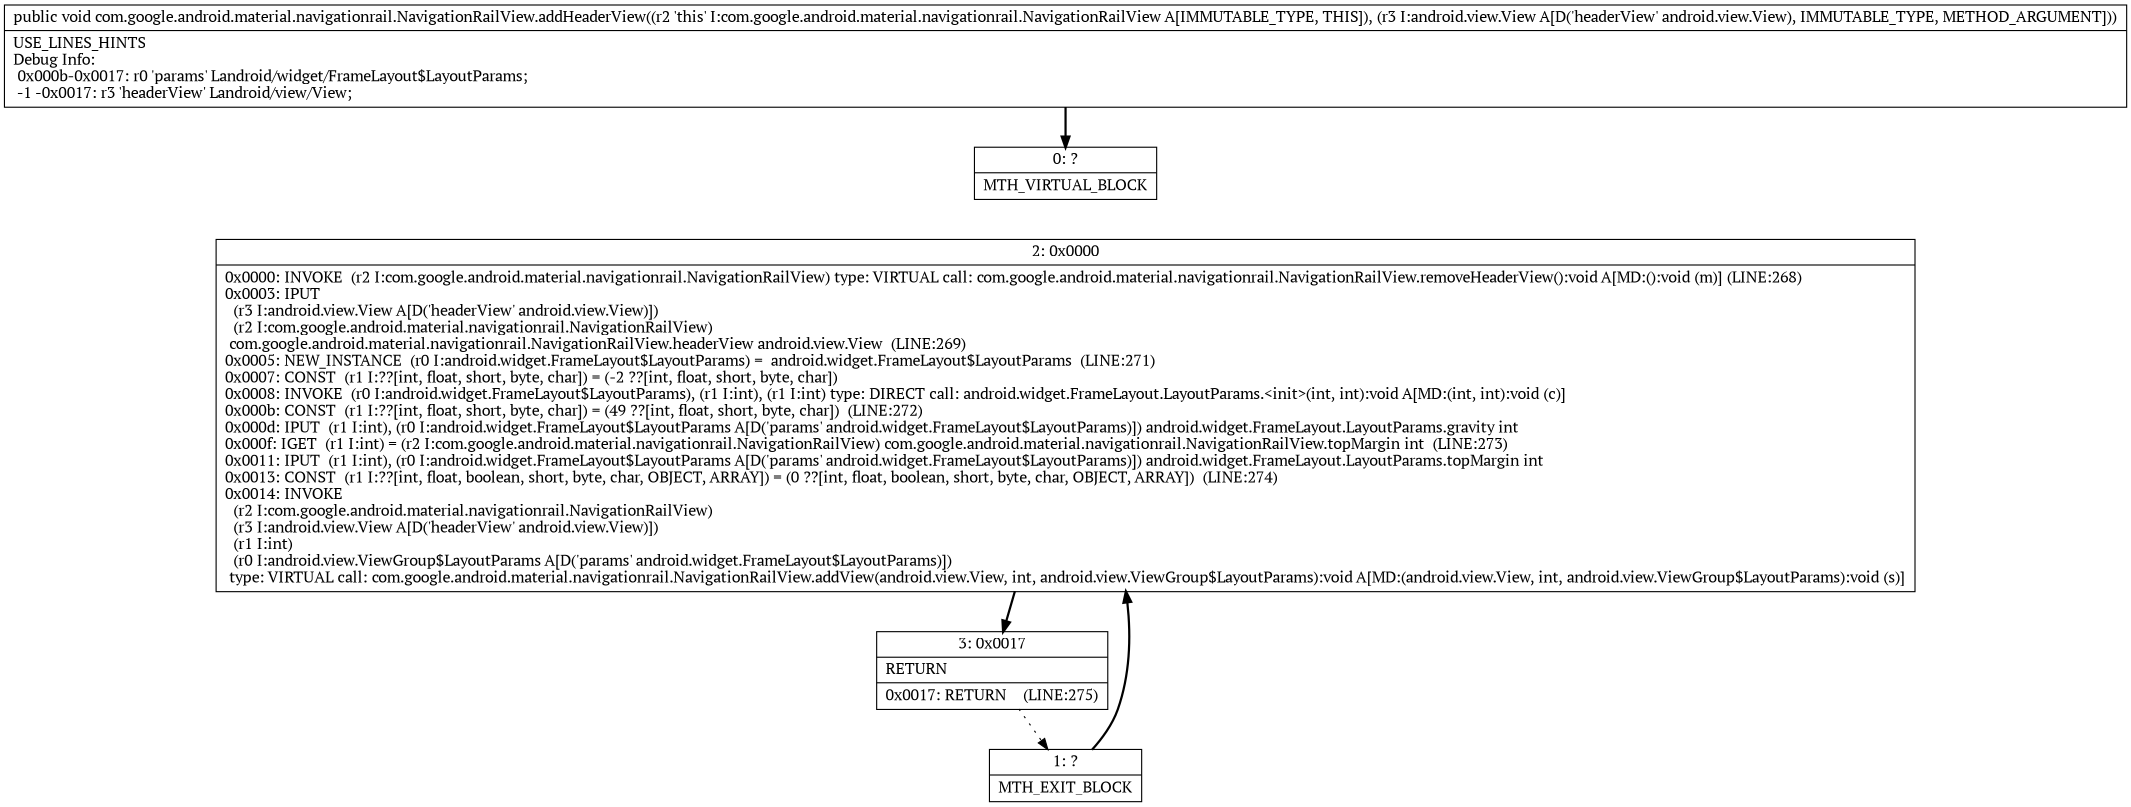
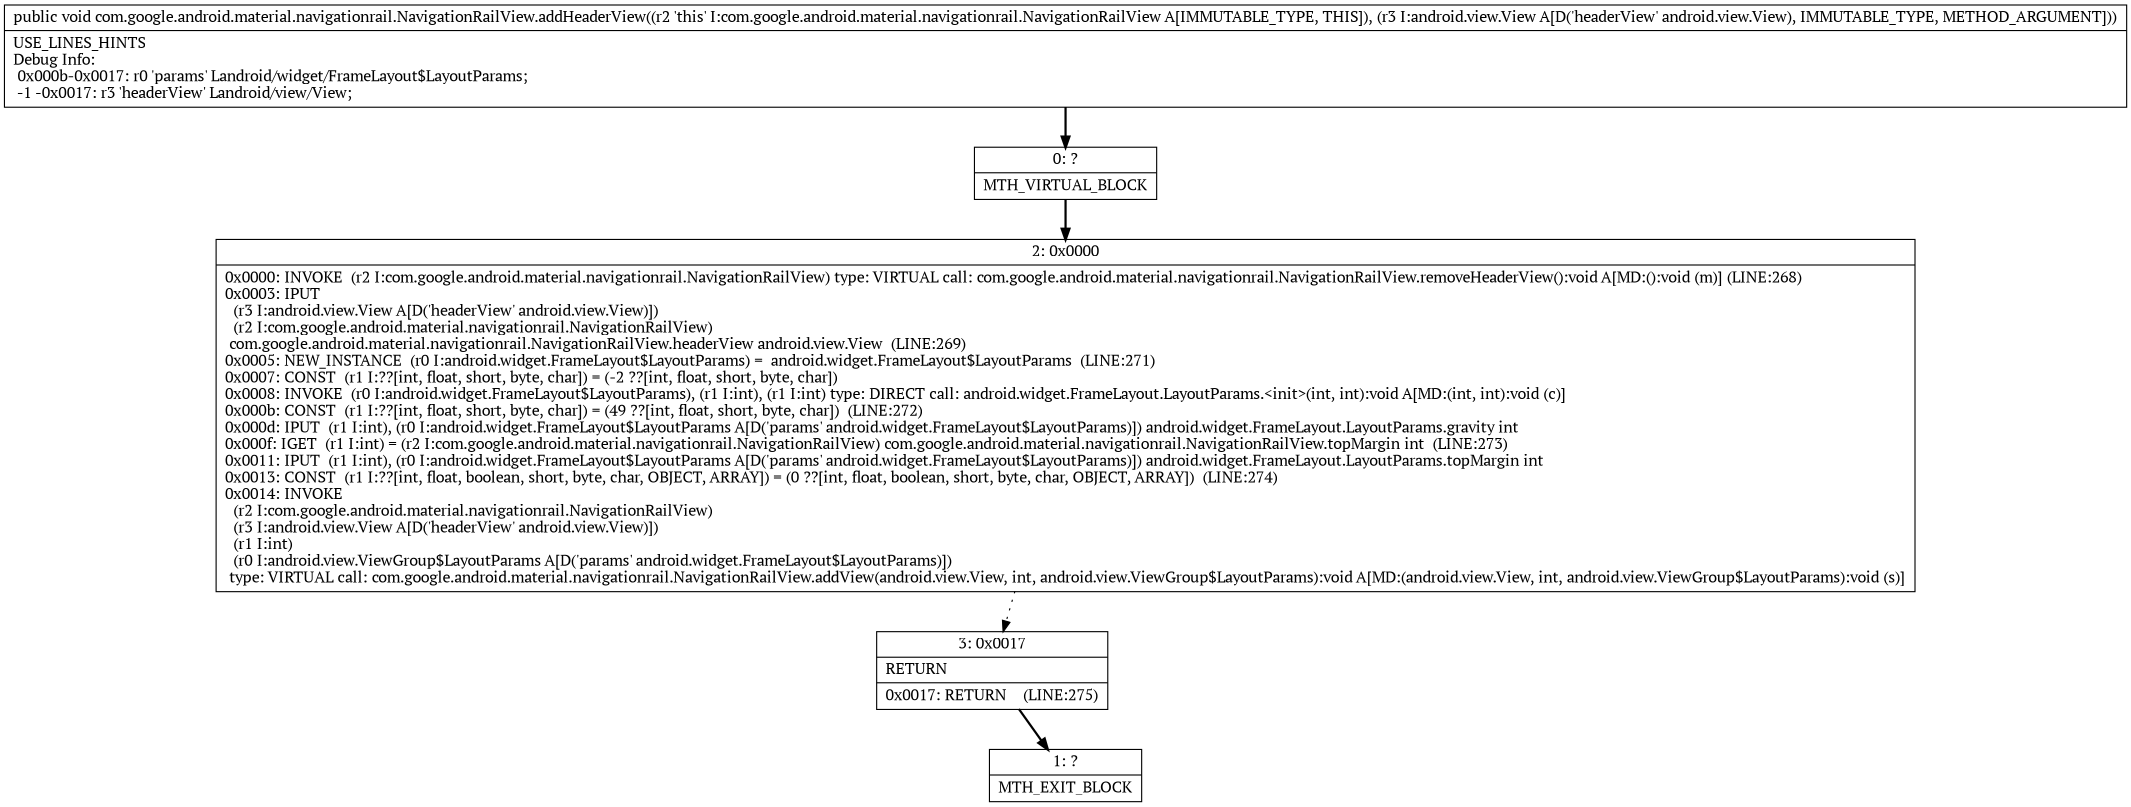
  digraph {
    fontname="PT Serif"
    node [fontname="PT Serif" shape=record]
    edge [fontname="PT Serif" style=bold]
    n1 [label="{0\:\ ?|MTH_VIRTUAL_BLOCK\l}"]
    n2 [label="{2\:\ 0x0000|0x0000: INVOKE  (r2 I:com.google.android.material.navigationrail.NavigationRailView) type: VIRTUAL call: com.google.android.material.navigationrail.NavigationRailView.removeHeaderView():void A[MD:():void (m)] (LINE:268)\l0x0003: IPUT  \l  (r3 I:android.view.View A[D('headerView' android.view.View)])\l  (r2 I:com.google.android.material.navigationrail.NavigationRailView)\l com.google.android.material.navigationrail.NavigationRailView.headerView android.view.View  (LINE:269)\l0x0005: NEW_INSTANCE  (r0 I:android.widget.FrameLayout$LayoutParams) =  android.widget.FrameLayout$LayoutParams  (LINE:271)\l0x0007: CONST  (r1 I:??[int, float, short, byte, char]) = (\-2 ??[int, float, short, byte, char]) \l0x0008: INVOKE  (r0 I:android.widget.FrameLayout$LayoutParams), (r1 I:int), (r1 I:int) type: DIRECT call: android.widget.FrameLayout.LayoutParams.\<init\>(int, int):void A[MD:(int, int):void (c)]\l0x000b: CONST  (r1 I:??[int, float, short, byte, char]) = (49 ??[int, float, short, byte, char])  (LINE:272)\l0x000d: IPUT  (r1 I:int), (r0 I:android.widget.FrameLayout$LayoutParams A[D('params' android.widget.FrameLayout$LayoutParams)]) android.widget.FrameLayout.LayoutParams.gravity int \l0x000f: IGET  (r1 I:int) = (r2 I:com.google.android.material.navigationrail.NavigationRailView) com.google.android.material.navigationrail.NavigationRailView.topMargin int  (LINE:273)\l0x0011: IPUT  (r1 I:int), (r0 I:android.widget.FrameLayout$LayoutParams A[D('params' android.widget.FrameLayout$LayoutParams)]) android.widget.FrameLayout.LayoutParams.topMargin int \l0x0013: CONST  (r1 I:??[int, float, boolean, short, byte, char, OBJECT, ARRAY]) = (0 ??[int, float, boolean, short, byte, char, OBJECT, ARRAY])  (LINE:274)\l0x0014: INVOKE  \l  (r2 I:com.google.android.material.navigationrail.NavigationRailView)\l  (r3 I:android.view.View A[D('headerView' android.view.View)])\l  (r1 I:int)\l  (r0 I:android.view.ViewGroup$LayoutParams A[D('params' android.widget.FrameLayout$LayoutParams)])\l type: VIRTUAL call: com.google.android.material.navigationrail.NavigationRailView.addView(android.view.View, int, android.view.ViewGroup$LayoutParams):void A[MD:(android.view.View, int, android.view.ViewGroup$LayoutParams):void (s)]\l}"]
    n3 [label="{3\:\ 0x0017|RETURN\l|0x0017: RETURN    (LINE:275)\l}"]
    n4 [label="{1\:\ ?|MTH_EXIT_BLOCK\l}"]
    n5 [label="{public void com.google.android.material.navigationrail.NavigationRailView.addHeaderView((r2 'this' I:com.google.android.material.navigationrail.NavigationRailView A[IMMUTABLE_TYPE, THIS]), (r3 I:android.view.View A[D('headerView' android.view.View), IMMUTABLE_TYPE, METHOD_ARGUMENT]))  | USE_LINES_HINTS\lDebug Info:\l  0x000b\-0x0017: r0 'params' Landroid\/widget\/FrameLayout$LayoutParams;\l  \-1 \-0x0017: r3 'headerView' Landroid\/view\/View;\l}"]
-   n4 -> n2
-   n2 -> n3
-   n3 -> n4 [style=dotted]
+   n1 -> n2
+   n2 -> n3 [style=dotted]
+   n3 -> n4
    n5 -> n1
  }
